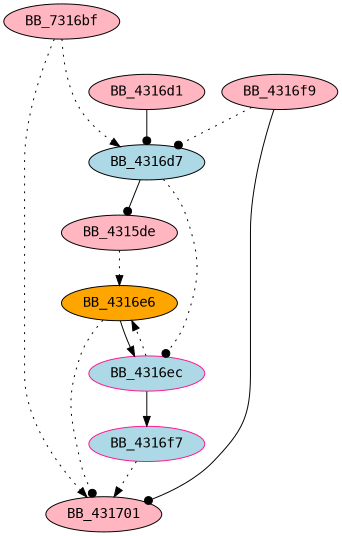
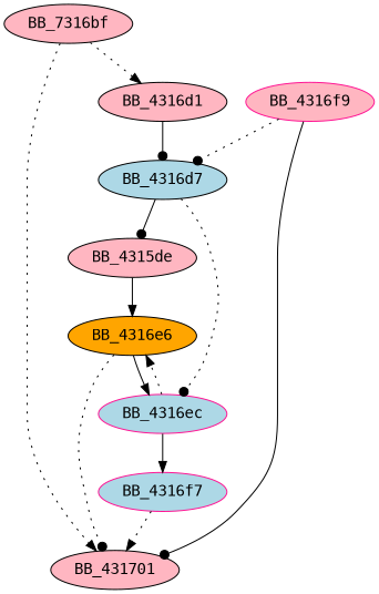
  digraph {
    fontname="DejaVu Sans Mono"
    node [color=black fillcolor=lightpink fontname="DejaVu Sans Mono" style=filled]
    edge [arrowhead=normal fontname="DejaVu Sans Mono" style=dotted]
    n1 [label=BB_7316bf]
    BB_4316d1
    BB_431701
    BB_4316d7 [fillcolor=lightblue]
    n5 [label=BB_4315de]
    BB_4316ec [color=deeppink fillcolor=lightblue]
    BB_4316e6 [fillcolor=orange]
-   BB_4316f9
+   BB_4316f9 [color=deeppink]
    BB_4316f7 [color=deeppink fillcolor=lightblue]
-   n1 -> BB_4316d7
+   n1 -> BB_4316d1
    n1 -> BB_431701
    BB_4316d1 -> BB_4316d7 [arrowhead=dot style=solid]
    BB_4316d7 -> n5 [arrowhead=dot style=solid]
    BB_4316d7 -> BB_4316ec [arrowhead=dot]
-   n5 -> BB_4316e6
+   n5 -> BB_4316e6 [style=solid]
    BB_4316ec -> BB_4316e6
    BB_4316ec -> BB_4316f7 [style=solid]
    BB_4316e6 -> BB_431701 [arrowhead=dot]
    BB_4316e6 -> BB_4316ec [style=solid]
    BB_4316f9 -> BB_431701 [arrowhead=dot style=solid]
    BB_4316f9 -> BB_4316d7 [arrowhead=dot]
    BB_4316f7 -> BB_431701
  }
